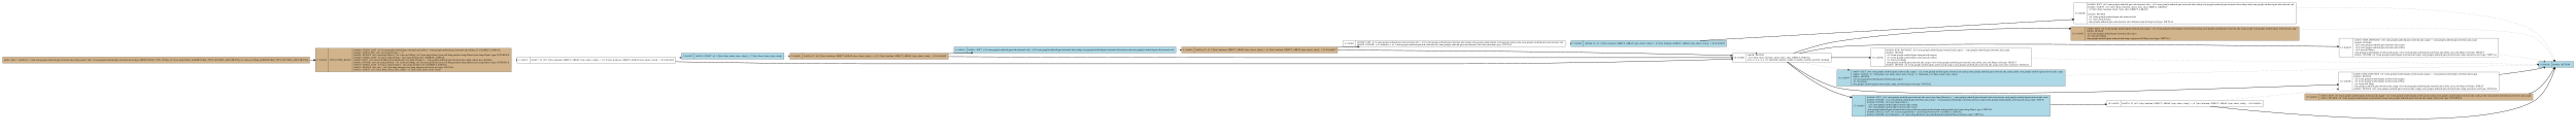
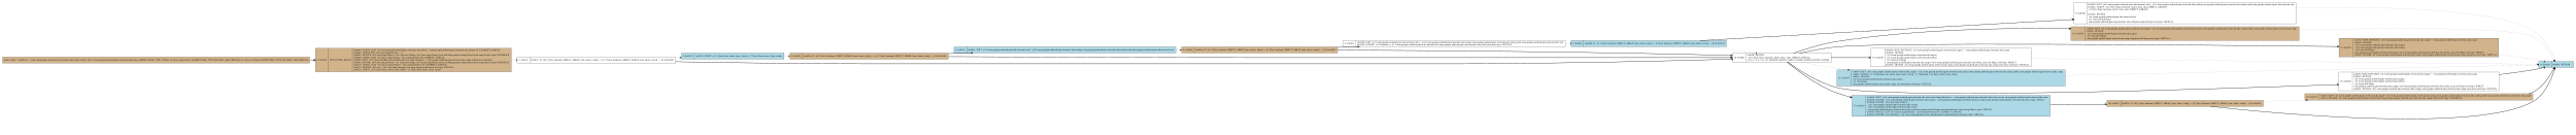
  digraph {
    fontname="PT Serif"
    rankdir=LR
    node [fillcolor=tan fontname="PT Serif" shape=record style=filled]
    edge [arrowhead=normal fontname="PT Serif" style=bold]
    n1 [label="{0\:\ 0x0000|MTH_ENTER_BLOCK\l|0x0000: CHECK_CAST  (r3 I:com.google.android.gms.internal.ads.zzbha) = (com.google.android.gms.internal.ads.zzbha) (r3 I:?[OBJECT, ARRAY]) \l0x0002: CONST_STR  (r0 I:java.lang.String) =  \"a\" \l0x0004: INVOKE  (r0 I:java.lang.Object) = (r4 I:java.util.Map), (r0 I:java.lang.Object) java.util.Map.get(java.lang.Object):java.lang.Object type: INTERFACE \l0x0008: CHECK_CAST  (r0 I:java.lang.String) = (java.lang.String) (r0 I:?[OBJECT, ARRAY]) \l0x000a: SGET  (r1 I:java.util.Map\<java.lang.String, java.lang.Integer\>) =  com.google.android.gms.internal.ads.zzahq.zzdam java.util.Map \l0x000c: INVOKE  (r0 I:java.lang.Object) = (r1 I:java.util.Map), (r0 I:java.lang.Object) java.util.Map.get(java.lang.Object):java.lang.Object type: INTERFACE \l0x0010: CHECK_CAST  (r0 I:java.lang.Integer) = (java.lang.Integer) (r0 I:?[OBJECT, ARRAY]) \l0x0012: INVOKE  (r0 I:int) = (r0 I:java.lang.Integer) java.lang.Integer.intValue():int type: VIRTUAL \l0x0016: CONST  (r1 I:?[int, float, short, byte, char]) = (5 ?[int, float, short, byte, char]) \l}"]
    n2 [fillcolor=white label="{1\:\ 0x0017|0x0017: IF  (r0 I:?[int, boolean, OBJECT, ARRAY, byte, short, char]) == (r1 I:?[int, boolean, OBJECT, ARRAY, byte, short, char])  \-\> B:10:0x002f \l}"]
    n3 [fillcolor=lightblue label="{2\:\ 0x0019|0x0019: CONST  (r1 I:?[int, float, short, byte, char]) = (7 ?[int, float, short, byte, char]) \l}"]
    n4 [fillcolor=white label="{10\:\ 0x002f|0x002f: SWITCH  \l  (r0 I:?[int, float, boolean, short, byte, char, OBJECT, ARRAY])\l k:[1, 2, 3, 4, 5, 6, 7] t:[0x0038, 0x0032, 0x0047, 0x003e, 0x0050, 0x0059, 0x0060] \l}"]
    n5 [label="{3\:\ 0x001a|0x001a: IF  (r0 I:?[int, boolean, OBJECT, ARRAY, byte, short, char]) == (r1 I:?[int, boolean, OBJECT, ARRAY, byte, short, char])  \-\> B:10:0x002f \l}"]
    n6 [label="{12\:\ 0x0038|0x0038: IGET  (r0 I:com.google.android.gms.internal.ads.zzaps) = (r2 I:com.google.android.gms.internal.ads.zzahq) com.google.android.gms.internal.ads.zzahq.zzdak com.google.android.gms.internal.ads.zzaps \l0x003a: INVOKE  \l  (r0 I:com.google.android.gms.internal.ads.zzaps)\l  (r4 I:java.util.Map)\l com.google.android.gms.internal.ads.zzaps.zzg(java.util.Map):void type: VIRTUAL \l}"]
    n7 [fillcolor=white label="{13\:\ 0x003e|0x003e: NEW_INSTANCE  (r0 I:com.google.android.gms.internal.ads.zzapp) =  com.google.android.gms.internal.ads.zzapp \l0x0040: INVOKE  \l  (r0 I:com.google.android.gms.internal.ads.zzapp)\l  (r3 I:com.google.android.gms.internal.ads.zzbha)\l  (r4 I:java.util.Map)\l com.google.android.gms.internal.ads.zzapp.\<init\>(com.google.android.gms.internal.ads.zzbha, java.util.Map):void type: DIRECT \l0x0043: INVOKE  (r0 I:com.google.android.gms.internal.ads.zzapp) com.google.android.gms.internal.ads.zzapp.execute():void type: VIRTUAL \l}"]
-   n8 [fillcolor=white label="{14\:\ 0x0047|0x0047: NEW_INSTANCE  (r0 I:com.google.android.gms.internal.ads.zzapv) =  com.google.android.gms.internal.ads.zzapv \l0x0049: INVOKE  \l  (r0 I:com.google.android.gms.internal.ads.zzapv)\l  (r3 I:com.google.android.gms.internal.ads.zzbha)\l  (r4 I:java.util.Map)\l com.google.android.gms.internal.ads.zzapv.\<init\>(com.google.android.gms.internal.ads.zzbha, java.util.Map):void type: DIRECT \l0x004c: INVOKE  (r0 I:com.google.android.gms.internal.ads.zzapv) com.google.android.gms.internal.ads.zzapv.execute():void type: VIRTUAL \l}"]
+   n8 [label="{14\:\ 0x0047|0x0047: NEW_INSTANCE  (r0 I:com.google.android.gms.internal.ads.zzapv) =  com.google.android.gms.internal.ads.zzapv \l0x0049: INVOKE  \l  (r0 I:com.google.android.gms.internal.ads.zzapv)\l  (r3 I:com.google.android.gms.internal.ads.zzbha)\l  (r4 I:java.util.Map)\l com.google.android.gms.internal.ads.zzapv.\<init\>(com.google.android.gms.internal.ads.zzbha, java.util.Map):void type: DIRECT \l0x004c: INVOKE  (r0 I:com.google.android.gms.internal.ads.zzapv) com.google.android.gms.internal.ads.zzapv.execute():void type: VIRTUAL \l}"]
    n9 [fillcolor=white label="{15\:\ 0x0050|0x0050: NEW_INSTANCE  (r0 I:com.google.android.gms.internal.ads.zzapu) =  com.google.android.gms.internal.ads.zzapu \l0x0052: INVOKE  \l  (r0 I:com.google.android.gms.internal.ads.zzapu)\l  (r3 I:com.google.android.gms.internal.ads.zzbha)\l  (r4 I:java.util.Map)\l com.google.android.gms.internal.ads.zzapu.\<init\>(com.google.android.gms.internal.ads.zzbha, java.util.Map):void type: DIRECT \l0x0055: INVOKE  (r0 I:com.google.android.gms.internal.ads.zzapu) com.google.android.gms.internal.ads.zzapu.execute():void type: VIRTUAL \l}"]
    n10 [fillcolor=lightblue label="{16\:\ 0x0059|0x0059: IGET  (r0 I:com.google.android.gms.internal.ads.zzaps) = (r2 I:com.google.android.gms.internal.ads.zzahq) com.google.android.gms.internal.ads.zzahq.zzdak com.google.android.gms.internal.ads.zzaps \l0x005b: CONST  (r1 I:?[boolean, int, float, short, byte, char]) = (1 ?[boolean, int, float, short, byte, char]) \l0x005c: INVOKE  \l  (r0 I:com.google.android.gms.internal.ads.zzaps)\l  (r1 I:boolean)\l com.google.android.gms.internal.ads.zzaps.zzw(boolean):void type: VIRTUAL \l}"]
    n11 [fillcolor=lightblue label="{17\:\ 0x0060|0x0060: SGET  (r0 I:com.google.android.gms.internal.ads.zzaci\<java.lang.Boolean\>) =  com.google.android.gms.internal.ads.zzact.zzcmx com.google.android.gms.internal.ads.zzaci \l0x0062: INVOKE  (r1 I:com.google.android.gms.internal.ads.zzacq) =  com.google.android.gms.internal.ads.zzyr.zzpe():com.google.android.gms.internal.ads.zzacq type: STATIC \l0x0066: INVOKE  (r0 I:java.lang.Object) = \l  (r1 I:com.google.android.gms.internal.ads.zzacq)\l  (r0 I:com.google.android.gms.internal.ads.zzaci)\l com.google.android.gms.internal.ads.zzacq.zzd(com.google.android.gms.internal.ads.zzaci):java.lang.Object type: VIRTUAL \l0x006a: CHECK_CAST  (r0 I:java.lang.Boolean) = (java.lang.Boolean) (r0 I:?[OBJECT, ARRAY]) \l0x006c: INVOKE  (r0 I:boolean) = (r0 I:java.lang.Boolean) java.lang.Boolean.booleanValue():boolean type: VIRTUAL \l}"]
    n12 [fillcolor=lightblue label="{4\:\ 0x001c|0x001c: IGET  (r1 I:com.google.android.gms.ads.internal.zzb) = (r2 I:com.google.android.gms.internal.ads.zzahq) com.google.android.gms.internal.ads.zzahq.zzdaj com.google.android.gms.ads.internal.zzb \l}"]
    n13 [label="{5\:\ 0x001e|0x001e: IF  (r1 I:?[int, boolean, OBJECT, ARRAY, byte, short, char]) == (0 ?[int, boolean, OBJECT, ARRAY, byte, short, char])  \-\> B:10:0x002f \l}"]
    n14 [fillcolor=white label="{6\:\ 0x0020|0x0020: IGET  (r1 I:com.google.android.gms.ads.internal.zzb) = (r2 I:com.google.android.gms.internal.ads.zzahq) com.google.android.gms.internal.ads.zzahq.zzdaj com.google.android.gms.ads.internal.zzb \l0x0022: INVOKE  (r1 I:boolean) = (r1 I:com.google.android.gms.ads.internal.zzb) com.google.android.gms.ads.internal.zzb.zzkx():boolean type: VIRTUAL \l}"]
    n15 [fillcolor=lightblue label="{7\:\ 0x0026|0x0026: IF  (r1 I:?[int, boolean, OBJECT, ARRAY, byte, short, char]) != (0 ?[int, boolean, OBJECT, ARRAY, byte, short, char])  \-\> B:10:0x002f \l}"]
    n16 [fillcolor=white label="{8\:\ 0x0028|0x0028: IGET  (r0 I:com.google.android.gms.ads.internal.zzb) = (r2 I:com.google.android.gms.internal.ads.zzahq) com.google.android.gms.internal.ads.zzahq.zzdaj com.google.android.gms.ads.internal.zzb \l0x002a: CONST  (r1 I:?[int, float, boolean, short, byte, char, OBJECT, ARRAY]) = \l  (0 ?[int, float, boolean, short, byte, char, OBJECT, ARRAY])\l \l0x072b: INVOKE  \l  (r0 I:com.google.android.gms.ads.internal.zzb)\l  (r1 I:java.lang.String)\l com.google.android.gms.ads.internal.zzb.zzbk(java.lang.String):void type: VIRTUAL \l}"]
    n17 [fillcolor=lightblue label="{9\:\ 0x002e|0x002e: RETURN   \l}"]
-   n18 [fillcolor=white label="{18\:\ 0x0070|0x0070: IF  (r0 I:?[int, boolean, OBJECT, ARRAY, byte, short, char]) == (0 ?[int, boolean, OBJECT, ARRAY, byte, short, char])  \-\> B:9:0x002e \l}"]
+   n18 [label="{18\:\ 0x0070|0x0070: IF  (r0 I:?[int, boolean, OBJECT, ARRAY, byte, short, char]) == (0 ?[int, boolean, OBJECT, ARRAY, byte, short, char])  \-\> B:9:0x002e \l}"]
    n19 [label="{19\:\ 0x0072|0x0072: IGET  (r0 I:com.google.android.gms.internal.ads.zzaqd) = (r2 I:com.google.android.gms.internal.ads.zzahq) com.google.android.gms.internal.ads.zzahq.zzdal com.google.android.gms.internal.ads.zzaqd \l0x0074: INVOKE  (r0 I:com.google.android.gms.internal.ads.zzaqd) com.google.android.gms.internal.ads.zzaqd.zztd():void type: INTERFACE \l}"]
    n20 [label="{public final \/* synthetic *\/ void com.google.android.gms.internal.ads.zzahq.zza((r2 'this' I:com.google.android.gms.internal.ads.zzahq A[IMMUTABLE_TYPE, THIS]), (r3 I:java.lang.Object A[IMMUTABLE_TYPE, METHOD_ARGUMENT]), (r4 I:java.util.Map A[IMMUTABLE_TYPE, METHOD_ARGUMENT])) }"]
    n1 -> n2 [arrowhead=tee style=dotted]
    n2 -> n3 [arrowhead=vee style=dotted]
    n2 -> n4 [arrowhead=tee]
    n3 -> n5 [arrowhead=vee style=dotted]
    n4 -> n6 [arrowhead=vee]
    n4 -> n7
    n4 -> n8
    n4 -> n9
    n4 -> n10 [style=dotted]
    n4 -> n11 [arrowhead=vee]
-   n5 -> n4 [arrowhead=tee]
+   n5 -> n4 [arrowhead=vee]
    n5 -> n12 [arrowhead=tee]
    n6 -> n17 [arrowhead=vee style=dotted]
    n7 -> n17 [arrowhead=tee]
    n8 -> n17 [arrowhead=tee style=dotted]
    n9 -> n17 [style=dotted]
    n10 -> n17 [arrowhead=tee style=dotted]
    n11 -> n18
    n12 -> n13 [style=dotted]
    n13 -> n4
    n13 -> n14
    n14 -> n15 [arrowhead=tee style=dotted]
    n15 -> n4 [arrowhead=tee style=dotted]
    n15 -> n16 [arrowhead=vee]
    n16 -> n17 [style=dotted]
    n18 -> n17
-   n18 -> n7 [arrowhead=vee style=dotted]
+   n18 -> n19 [arrowhead=vee style=dotted]
    n19 -> n17 [arrowhead=vee]
    n20 -> n1 [arrowhead=vee]
  }
